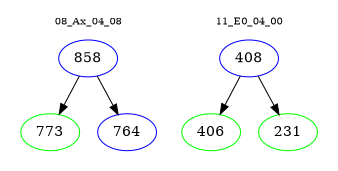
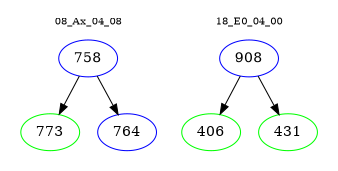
  digraph {
    node [color=blue]
    edge [color=black]
-   n1 [label=858]
+   n1 [label=758]
    n2 [color=green label=773]
    n3 [label=764]
-   n4 [label=408]
+   n4 [label=908]
    n5 [color=green label=406]
-   n6 [color=green label=231]
+   n6 [color=green label=431]
    subgraph cluster_1 {
      color=white
      fontsize=10
      label="08_Ax_04_08"
      n1
      n2
      n3
    }
    subgraph cluster_2 {
      color=white
      fontsize=10
-     label="11_E0_04_00"
+     label="18_E0_04_00"
      n4
      n5
      n6
    }
    n1 -> n2
    n1 -> n3
    n4 -> n5
    n4 -> n6
  }
